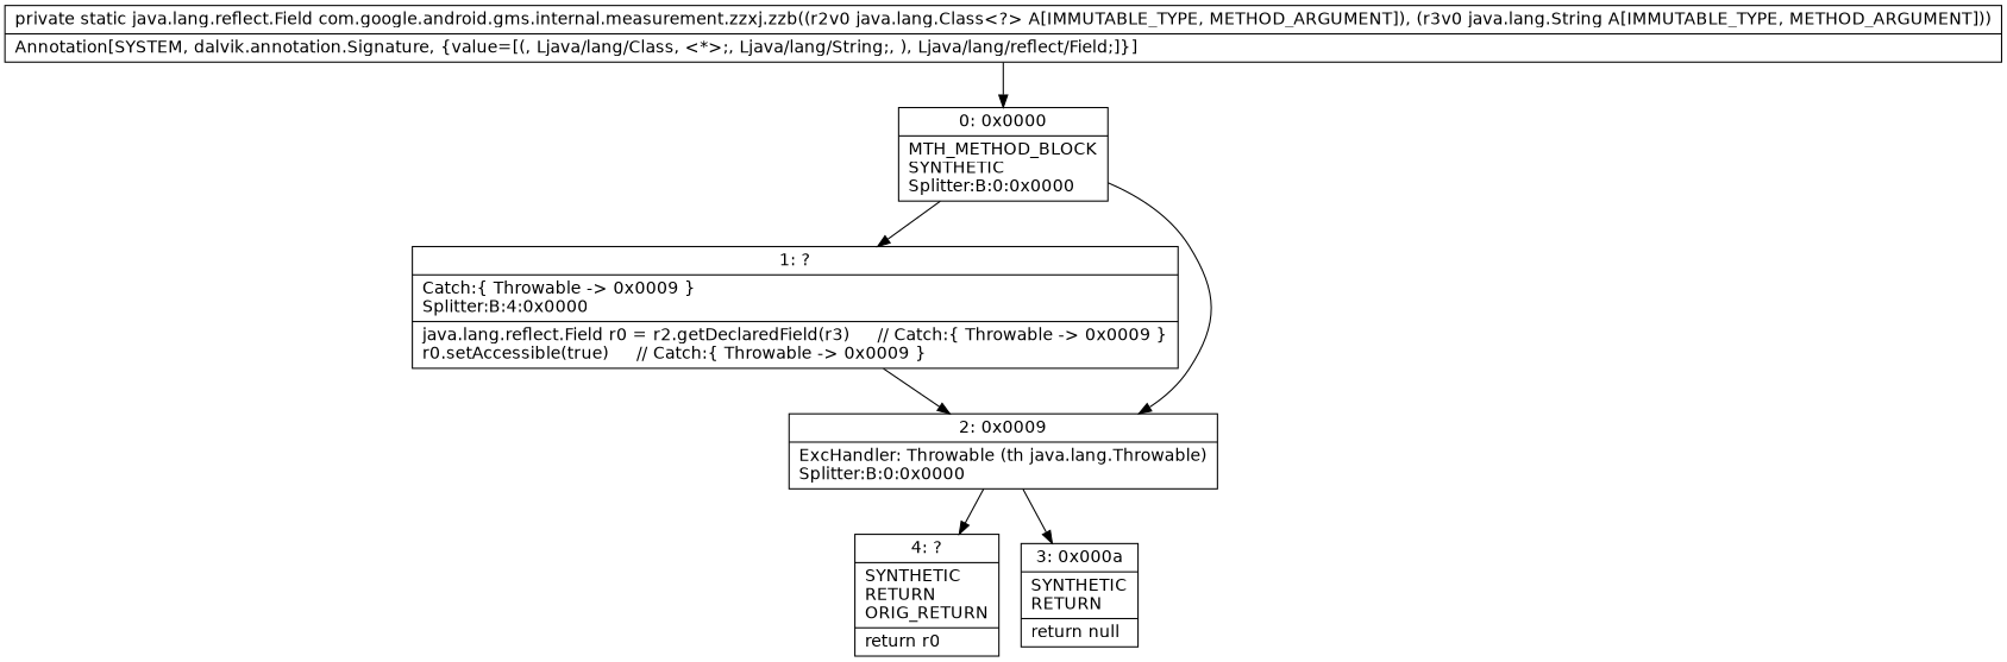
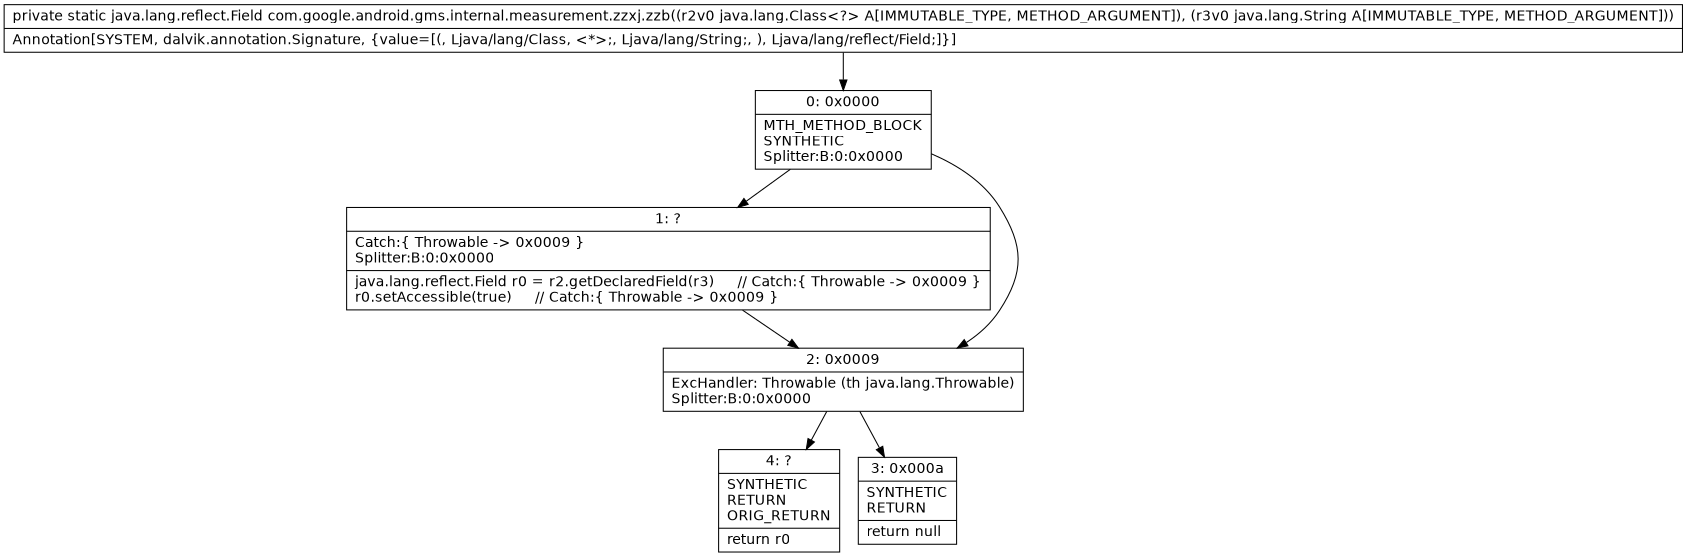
  digraph {
    fontname="DejaVu Sans"
    node [fontname="DejaVu Sans" shape=record]
    edge [fontname="DejaVu Sans"]
    n1 [label="{0\:\ 0x0000|MTH_METHOD_BLOCK\lSYNTHETIC\lSplitter:B:0:0x0000\l}"]
-   n2 [label="{1\:\ ?|Catch:\{ Throwable \-\> 0x0009 \}\lSplitter:B:4:0x0000\l|java.lang.reflect.Field r0 = r2.getDeclaredField(r3)     \/\/ Catch:\{ Throwable \-\> 0x0009 \}\lr0.setAccessible(true)     \/\/ Catch:\{ Throwable \-\> 0x0009 \}\l}"]
+   n2 [label="{1\:\ ?|Catch:\{ Throwable \-\> 0x0009 \}\lSplitter:B:0:0x0000\l|java.lang.reflect.Field r0 = r2.getDeclaredField(r3)     \/\/ Catch:\{ Throwable \-\> 0x0009 \}\lr0.setAccessible(true)     \/\/ Catch:\{ Throwable \-\> 0x0009 \}\l}"]
    n3 [label="{2\:\ 0x0009|ExcHandler: Throwable (th java.lang.Throwable)\lSplitter:B:0:0x0000\l}"]
    n4 [label="{4\:\ ?|SYNTHETIC\lRETURN\lORIG_RETURN\l|return r0\l}"]
    n5 [label="{3\:\ 0x000a|SYNTHETIC\lRETURN\l|return null\l}"]
    n6 [label="{private static java.lang.reflect.Field com.google.android.gms.internal.measurement.zzxj.zzb((r2v0 java.lang.Class\<?\> A[IMMUTABLE_TYPE, METHOD_ARGUMENT]), (r3v0 java.lang.String A[IMMUTABLE_TYPE, METHOD_ARGUMENT]))  | Annotation[SYSTEM, dalvik.annotation.Signature, \{value=[(, Ljava\/lang\/Class, \<*\>;, Ljava\/lang\/String;, ), Ljava\/lang\/reflect\/Field;]\}]\l}"]
    n1 -> n2
    n1 -> n3
    n2 -> n3
    n3 -> n4
    n3 -> n5
    n6 -> n1
  }
